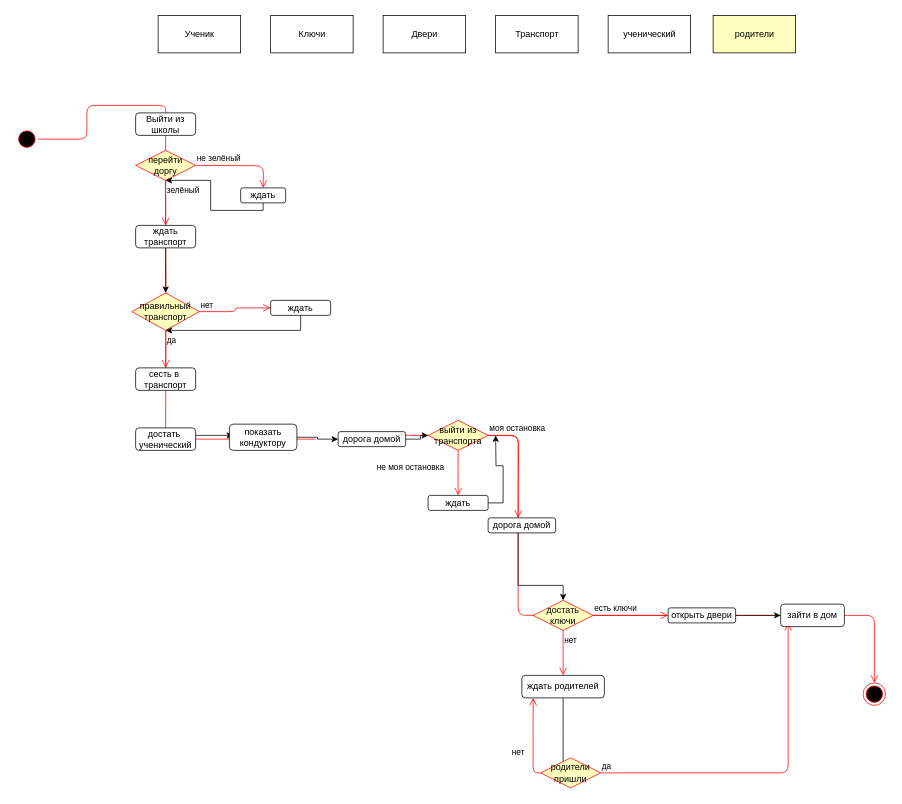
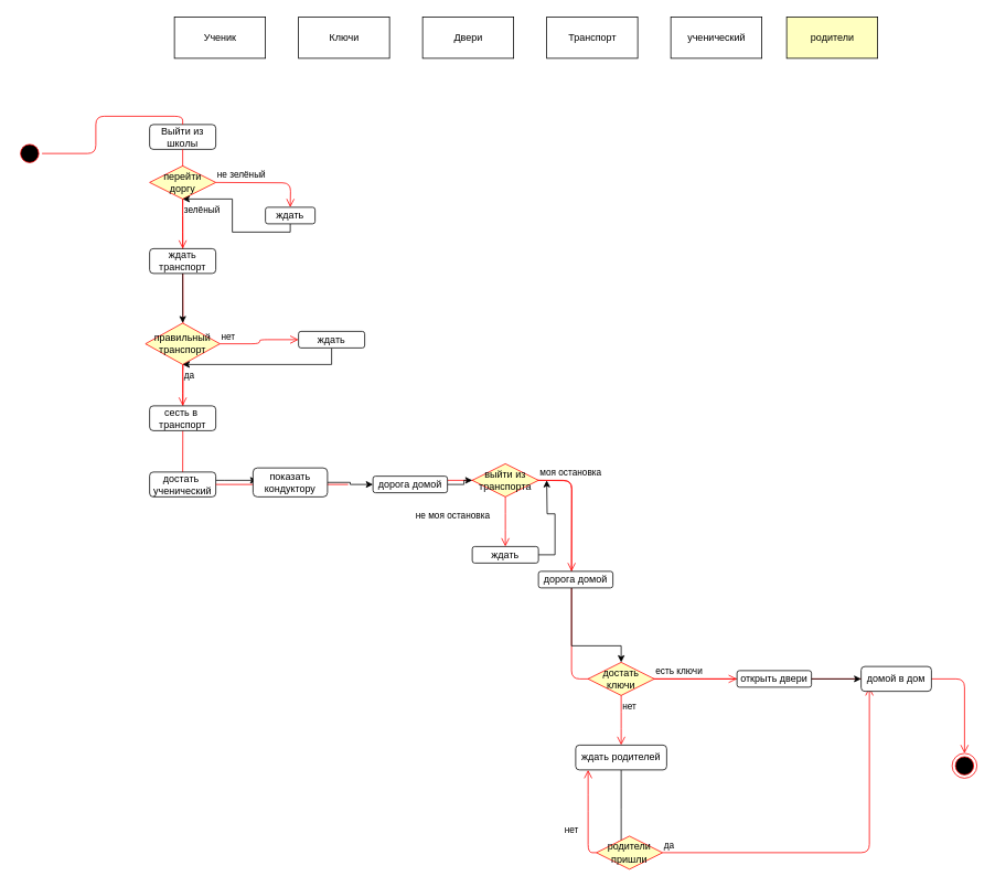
  <mxCell id="0" />
  <mxCell id="1" parent="0" />
  <mxCell id="2" value="" style="edgeStyle=orthogonalEdgeStyle;html=1;verticalAlign=bottom;endArrow=none;endSize=8;strokeColor=#ff0000;entryX=0.5;entryY=0;entryDx=0;entryDy=0;startArrow=none;" edge="1" parent="1" target="27"><mxGeometry relative="1" as="geometry"><mxPoint x="685" y="820" as="targetPoint" /><mxPoint x="220" y="260" as="sourcePoint" /><Array as="points" /></mxGeometry></mxCell>
  <mxCell id="3" value="" style="ellipse;html=1;shape=startState;fillColor=#000000;strokeColor=#ff0000;" vertex="1" parent="1"><mxGeometry x="20" y="170" width="30" height="30" as="geometry" /></mxCell>
  <mxCell id="4" value="" style="edgeStyle=orthogonalEdgeStyle;html=1;verticalAlign=bottom;endArrow=open;endSize=8;strokeColor=#ff0000;entryX=0.5;entryY=0;entryDx=0;entryDy=0;startArrow=none;" edge="1" source="30" parent="1" target="5"><mxGeometry relative="1" as="geometry"><mxPoint x="430" y="690" as="targetPoint" /><mxPoint x="220" y="260" as="sourcePoint" /><Array as="points"><mxPoint x="690" y="580" /><mxPoint x="690" y="820" /></Array></mxGeometry></mxCell>
  <mxCell id="5" value="" style="ellipse;html=1;shape=endState;fillColor=#000000;strokeColor=#ff0000;" vertex="1" parent="1"><mxGeometry x="1150" y="910" width="30" height="30" as="geometry" /></mxCell>
  <mxCell id="6" value="Ученик" style="html=1;" vertex="1" parent="1"><mxGeometry x="210" y="20" width="110" height="50" as="geometry" /></mxCell>
  <mxCell id="7" value="Ключи" style="html=1;" vertex="1" parent="1"><mxGeometry x="360" y="20" width="110" height="50" as="geometry" /></mxCell>
  <mxCell id="8" value="Двери" style="html=1;" vertex="1" parent="1"><mxGeometry x="510" y="20" width="110" height="50" as="geometry" /></mxCell>
  <mxCell id="9" value="Выйти из школы" style="rounded=1;whiteSpace=wrap;html=1;" vertex="1" parent="1"><mxGeometry x="180" y="150" width="80" height="30" as="geometry" /></mxCell>
  <mxCell id="10" value="" style="edgeStyle=orthogonalEdgeStyle;html=1;verticalAlign=bottom;endArrow=none;endSize=8;strokeColor=#ff0000;entryX=0.5;entryY=0;entryDx=0;entryDy=0;" edge="1" parent="1" source="3" target="9"><mxGeometry relative="1" as="geometry"><mxPoint x="685" y="820" as="targetPoint" /><mxPoint x="50" y="185" as="sourcePoint" /><Array as="points" /></mxGeometry></mxCell>
  <mxCell id="11" value="" style="edgeStyle=orthogonalEdgeStyle;html=1;verticalAlign=bottom;endArrow=none;endSize=8;strokeColor=#ff0000;entryX=0.5;entryY=0;entryDx=0;entryDy=0;startArrow=none;" edge="1" parent="1" source="9"><mxGeometry relative="1" as="geometry"><mxPoint x="220" y="260" as="targetPoint" /><mxPoint x="220" y="200" as="sourcePoint" /><Array as="points"><mxPoint x="220" y="260" /><mxPoint x="220" y="260" /></Array></mxGeometry></mxCell>
  <mxCell id="12" value="перейти&lt;br&gt;доргу" style="rhombus;whiteSpace=wrap;html=1;fillColor=#ffffc0;strokeColor=#ff0000;" vertex="1" parent="1"><mxGeometry x="180" y="200" width="80" height="40" as="geometry" /></mxCell>
  <mxCell id="13" value="не зелёный" style="edgeStyle=orthogonalEdgeStyle;html=1;align=left;verticalAlign=bottom;endArrow=open;endSize=8;strokeColor=#ff0000;" edge="1" parent="1"><mxGeometry x="-1" relative="1" as="geometry"><mxPoint x="350" y="250" as="targetPoint" /><mxPoint x="260" y="220" as="sourcePoint" /></mxGeometry></mxCell>
  <mxCell id="14" value="зелёный" style="edgeStyle=orthogonalEdgeStyle;html=1;align=left;verticalAlign=top;endArrow=open;endSize=8;strokeColor=#ff0000;" edge="1" source="12" parent="1"><mxGeometry x="-1" relative="1" as="geometry"><mxPoint x="220" y="300" as="targetPoint" /></mxGeometry></mxCell>
  <mxCell id="15" value="" style="edgeStyle=orthogonalEdgeStyle;rounded=0;orthogonalLoop=1;jettySize=auto;html=1;entryX=0.5;entryY=1;entryDx=0;entryDy=0;" edge="1" parent="1" source="16" target="12"><mxGeometry relative="1" as="geometry"><mxPoint x="180" y="260" as="targetPoint" /><Array as="points"><mxPoint x="350" y="280" /><mxPoint x="280" y="280" /><mxPoint x="280" y="240" /></Array></mxGeometry></mxCell>
  <mxCell id="16" value="ждать" style="rounded=1;whiteSpace=wrap;html=1;" vertex="1" parent="1"><mxGeometry x="320" y="250" width="60" height="20" as="geometry" /></mxCell>
  <mxCell id="17" value="" style="edgeStyle=orthogonalEdgeStyle;rounded=0;orthogonalLoop=1;jettySize=auto;html=1;entryX=0.5;entryY=0;entryDx=0;entryDy=0;" edge="1" parent="1" source="18" target="20"><mxGeometry relative="1" as="geometry"><mxPoint x="220" y="395" as="targetPoint" /></mxGeometry></mxCell>
  <mxCell id="18" value="ждать транспорт" style="rounded=1;whiteSpace=wrap;html=1;" vertex="1" parent="1"><mxGeometry x="180" y="300" width="80" height="30" as="geometry" /></mxCell>
  <mxCell id="19" value="Транспорт" style="html=1;" vertex="1" parent="1"><mxGeometry x="660" y="20" width="110" height="50" as="geometry" /></mxCell>
  <mxCell id="20" value="правильный&lt;br&gt;транспорт" style="rhombus;whiteSpace=wrap;html=1;fillColor=#ffffc0;strokeColor=#ff0000;" vertex="1" parent="1"><mxGeometry x="175" y="390" width="90" height="50" as="geometry" /></mxCell>
  <mxCell id="21" value="нет" style="edgeStyle=orthogonalEdgeStyle;html=1;align=left;verticalAlign=bottom;endArrow=open;endSize=8;strokeColor=#ff0000;" edge="1" source="20" parent="1"><mxGeometry x="-1" relative="1" as="geometry"><mxPoint x="360" y="410" as="targetPoint" /><Array as="points"><mxPoint x="313" y="415" /><mxPoint x="313" y="410" /></Array></mxGeometry></mxCell>
  <mxCell id="22" value="да" style="edgeStyle=orthogonalEdgeStyle;html=1;align=left;verticalAlign=top;endArrow=open;endSize=8;strokeColor=#ff0000;" edge="1" source="20" parent="1"><mxGeometry x="-1" relative="1" as="geometry"><mxPoint x="220" y="490" as="targetPoint" /></mxGeometry></mxCell>
  <mxCell id="23" value="сесть в&amp;nbsp;&lt;br&gt;транспорт" style="rounded=1;whiteSpace=wrap;html=1;" vertex="1" parent="1"><mxGeometry x="180" y="490" width="80" height="30" as="geometry" /></mxCell>
  <mxCell id="24" value="" style="edgeStyle=orthogonalEdgeStyle;rounded=0;orthogonalLoop=1;jettySize=auto;html=1;" edge="1" parent="1" source="25"><mxGeometry relative="1" as="geometry"><mxPoint x="220" y="440" as="targetPoint" /><Array as="points"><mxPoint x="400" y="440" /></Array></mxGeometry></mxCell>
  <mxCell id="25" value="ждать" style="rounded=1;whiteSpace=wrap;html=1;" vertex="1" parent="1"><mxGeometry x="360" y="400" width="80" height="20" as="geometry" /></mxCell>
  <mxCell id="26" value="" style="edgeStyle=orthogonalEdgeStyle;rounded=0;orthogonalLoop=1;jettySize=auto;html=1;" edge="1" parent="1" source="27"><mxGeometry relative="1" as="geometry"><mxPoint x="310" y="580" as="targetPoint" /><Array as="points"><mxPoint x="270" y="580" /><mxPoint x="270" y="580" /></Array></mxGeometry></mxCell>
  <mxCell id="27" value="достать&amp;nbsp;&lt;br&gt;ученический" style="rounded=1;whiteSpace=wrap;html=1;" vertex="1" parent="1"><mxGeometry x="180" y="570" width="80" height="30" as="geometry" /></mxCell>
  <mxCell id="28" value="ученический" style="html=1;" vertex="1" parent="1"><mxGeometry x="810" y="20" width="110" height="50" as="geometry" /></mxCell>
  <mxCell id="29" value="" style="edgeStyle=orthogonalEdgeStyle;rounded=0;orthogonalLoop=1;jettySize=auto;html=1;" edge="1" parent="1" source="30" target="34"><mxGeometry relative="1" as="geometry" /></mxCell>
  <mxCell id="30" value="дорога домой" style="rounded=1;whiteSpace=wrap;html=1;" vertex="1" parent="1"><mxGeometry x="450" y="575" width="90" height="20" as="geometry" /></mxCell>
  <mxCell id="31" value="" style="edgeStyle=orthogonalEdgeStyle;html=1;verticalAlign=bottom;endArrow=none;endSize=8;strokeColor=#ff0000;startArrow=none;" edge="1" parent="1" source="27"><mxGeometry relative="1" as="geometry"><mxPoint x="420" y="585" as="targetPoint" /><mxPoint x="260" y="580" as="sourcePoint" /><Array as="points" /></mxGeometry></mxCell>
  <mxCell id="32" value="" style="edgeStyle=orthogonalEdgeStyle;rounded=0;orthogonalLoop=1;jettySize=auto;html=1;" edge="1" parent="1" source="33" target="30"><mxGeometry relative="1" as="geometry" /></mxCell>
  <mxCell id="33" value="показать кондуктору" style="rounded=1;whiteSpace=wrap;html=1;" vertex="1" parent="1"><mxGeometry x="305" y="565" width="90" height="35" as="geometry" /></mxCell>
  <mxCell id="34" value="выйти из&lt;br&gt;транспорта" style="rhombus;whiteSpace=wrap;html=1;fillColor=#ffffc0;strokeColor=#ff0000;" vertex="1" parent="1"><mxGeometry x="570" y="560" width="80" height="40" as="geometry" /></mxCell>
  <mxCell id="35" value="моя остановка" style="edgeStyle=orthogonalEdgeStyle;html=1;align=left;verticalAlign=bottom;endArrow=open;endSize=8;strokeColor=#ff0000;" edge="1" parent="1"><mxGeometry x="-1" relative="1" as="geometry"><mxPoint x="690" y="690" as="targetPoint" /><mxPoint x="650" y="580" as="sourcePoint" /></mxGeometry></mxCell>
  <mxCell id="36" value="не моя остановка" style="edgeStyle=orthogonalEdgeStyle;html=1;align=left;verticalAlign=top;endArrow=open;endSize=8;strokeColor=#ff0000;" edge="1" source="34" parent="1"><mxGeometry x="-0.667" y="-110" relative="1" as="geometry"><mxPoint x="610" y="660" as="targetPoint" /><mxPoint as="offset" /></mxGeometry></mxCell>
  <mxCell id="37" value="" style="edgeStyle=orthogonalEdgeStyle;rounded=0;orthogonalLoop=1;jettySize=auto;html=1;" edge="1" parent="1" source="38"><mxGeometry relative="1" as="geometry"><mxPoint x="660" y="580" as="targetPoint" /></mxGeometry></mxCell>
  <mxCell id="38" value="ждать" style="rounded=1;whiteSpace=wrap;html=1;" vertex="1" parent="1"><mxGeometry x="570" y="660" width="80" height="20" as="geometry" /></mxCell>
  <mxCell id="39" value="" style="edgeStyle=orthogonalEdgeStyle;rounded=0;orthogonalLoop=1;jettySize=auto;html=1;" edge="1" parent="1" source="40"><mxGeometry relative="1" as="geometry"><mxPoint x="750" y="800" as="targetPoint" /><Array as="points"><mxPoint x="690" y="780" /><mxPoint x="750" y="780" /></Array></mxGeometry></mxCell>
  <mxCell id="40" value="дорога домой" style="rounded=1;whiteSpace=wrap;html=1;" vertex="1" parent="1"><mxGeometry x="650" y="690" width="90" height="20" as="geometry" /></mxCell>
  <mxCell id="41" value="достать ключи" style="rhombus;whiteSpace=wrap;html=1;fillColor=#ffffc0;strokeColor=#ff0000;" vertex="1" parent="1"><mxGeometry x="710" y="800" width="80" height="40" as="geometry" /></mxCell>
  <mxCell id="42" value="есть ключи" style="edgeStyle=orthogonalEdgeStyle;html=1;align=left;verticalAlign=bottom;endArrow=open;endSize=8;strokeColor=#ff0000;" edge="1" source="41" parent="1"><mxGeometry x="-1" relative="1" as="geometry"><mxPoint x="890" y="820" as="targetPoint" /></mxGeometry></mxCell>
  <mxCell id="43" value="нет" style="edgeStyle=orthogonalEdgeStyle;html=1;align=left;verticalAlign=top;endArrow=open;endSize=8;strokeColor=#ff0000;" edge="1" source="41" parent="1"><mxGeometry x="-1" relative="1" as="geometry"><mxPoint x="750" y="900" as="targetPoint" /></mxGeometry></mxCell>
  <mxCell id="44" value="" style="edgeStyle=orthogonalEdgeStyle;rounded=0;orthogonalLoop=1;jettySize=auto;html=1;" edge="1" parent="1" source="45" target="52"><mxGeometry relative="1" as="geometry" /></mxCell>
  <mxCell id="45" value="открыть двери" style="rounded=1;whiteSpace=wrap;html=1;" vertex="1" parent="1"><mxGeometry x="890" y="810" width="90" height="20" as="geometry" /></mxCell>
  <mxCell id="46" value="родители" style="html=1;fillColor=#ffffc0;" vertex="1" parent="1"><mxGeometry x="950" y="20" width="110" height="50" as="geometry" /></mxCell>
  <mxCell id="47" value="" style="edgeStyle=orthogonalEdgeStyle;rounded=0;orthogonalLoop=1;jettySize=auto;html=1;" edge="1" parent="1" source="48"><mxGeometry relative="1" as="geometry"><mxPoint x="750" y="1025" as="targetPoint" /></mxGeometry></mxCell>
  <mxCell id="48" value="ждать родителей" style="rounded=1;whiteSpace=wrap;html=1;" vertex="1" parent="1"><mxGeometry x="695" y="900" width="110" height="30" as="geometry" /></mxCell>
  <mxCell id="49" value="родители пришли" style="rhombus;whiteSpace=wrap;html=1;fillColor=#ffffc0;strokeColor=#ff0000;" vertex="1" parent="1"><mxGeometry x="720" y="1010" width="80" height="40" as="geometry" /></mxCell>
  <mxCell id="50" value="да" style="edgeStyle=orthogonalEdgeStyle;html=1;align=left;verticalAlign=bottom;endArrow=open;endSize=8;strokeColor=#ff0000;" edge="1" source="49" parent="1"><mxGeometry x="-1" relative="1" as="geometry"><mxPoint x="1050" y="830" as="targetPoint" /><Array as="points"><mxPoint x="1050" y="1030" /></Array></mxGeometry></mxCell>
  <mxCell id="51" value="нет" style="edgeStyle=orthogonalEdgeStyle;html=1;align=left;verticalAlign=top;endArrow=open;endSize=8;strokeColor=#ff0000;" edge="1" source="49" parent="1"><mxGeometry x="-0.091" y="30" relative="1" as="geometry"><mxPoint x="710" y="930" as="targetPoint" /><mxPoint as="offset" /></mxGeometry></mxCell>
- <mxCell id="52" value="зайти в дом" style="rounded=1;whiteSpace=wrap;html=1;" vertex="1" parent="1"><mxGeometry x="1040" y="805" width="85" height="30" as="geometry" /></mxCell>
+ <mxCell id="52" value="домой в дом" style="rounded=1;whiteSpace=wrap;html=1;" vertex="1" parent="1"><mxGeometry x="1040" y="805" width="85" height="30" as="geometry" /></mxCell>
